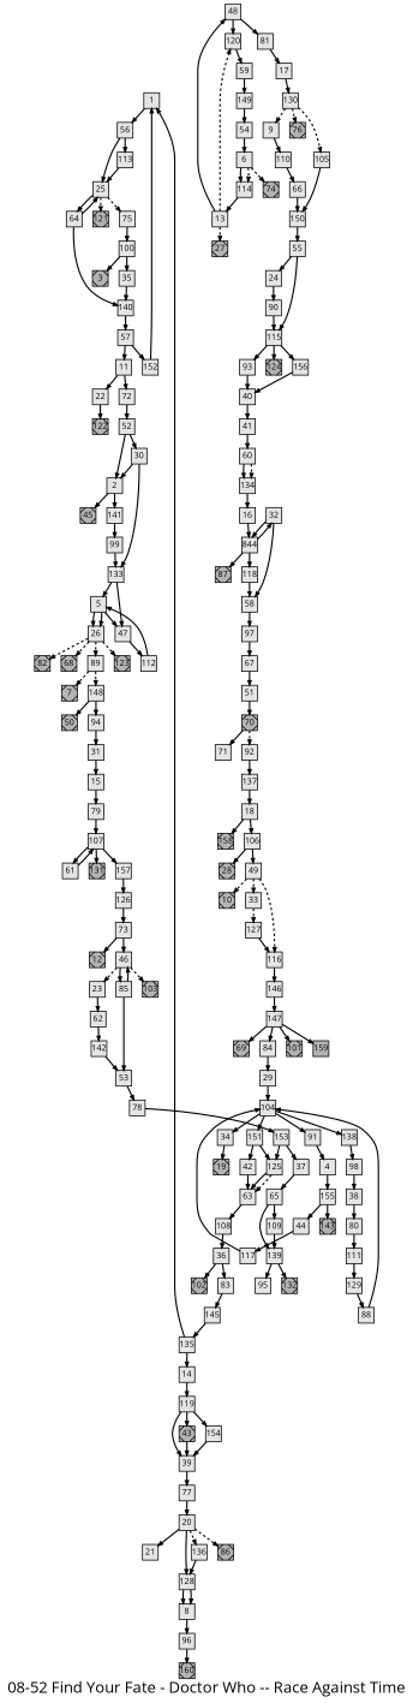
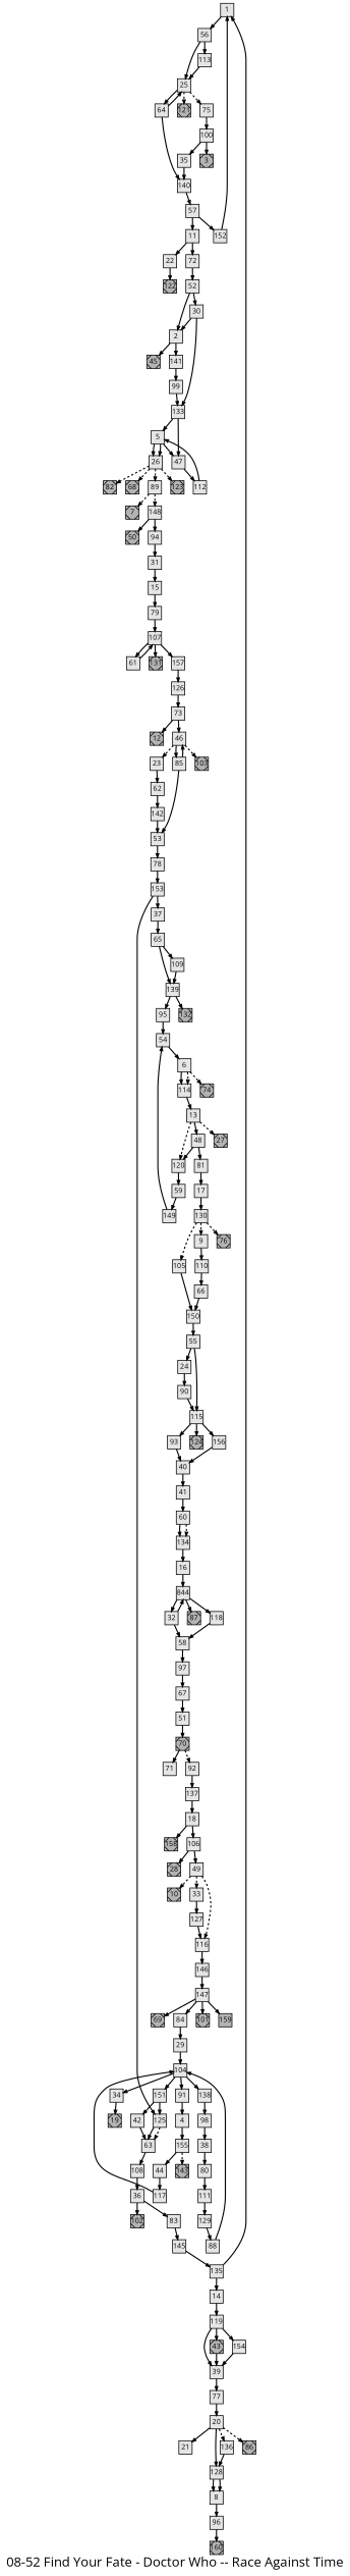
  digraph {
    fontname="Open Sans"
    fontsize=36
    label="08-52 Find Your Fate - Doctor Who -- Race Against Time"
    nodesep=0.35
    ordering=out
    rankdir=TB
    ranksep=0.45
    node [fillcolor=grey90 fixedsize=true fontname="Open Sans" fontsize=20 labelfloat=true margin="0,0" penwidth=2 regular=true shape=rect style=filled]
    edge [fontname="Open Sans" fontsize=12 labelfloat=true penwidth=3]
    1
    56
    25
    113
    64
    121 [fillcolor=grey70 shape=Msquare]
    75
    45 [fillcolor=grey70 shape=Msquare]
    2
    141
    99
    133
    3 [fillcolor=grey70 shape=Msquare]
    4
    155
    44
    143 [fillcolor=grey70 shape=Msquare]
    117
    5
    26
    47
    82 [fillcolor=grey70 shape=Msquare]
    68 [fillcolor=grey70 shape=Msquare]
    89
    123 [fillcolor=grey70 shape=Msquare]
    112
    7 [fillcolor=grey70 shape=Msquare]
    148
    6
    114
    74 [fillcolor=grey70 shape=Msquare]
    13
    48
    27 [fillcolor=grey70 shape=Msquare]
    120
    8
    96
    160 [fillcolor=grey70 shape=Msquare]
    9
    110
    66
    150
    10 [fillcolor=grey70 shape=Msquare]
    11
    22
    72
    122 [fillcolor=grey70 shape=Msquare]
    52
    30
    12 [fillcolor=grey70 shape=Msquare]
    81
    59
    17
    149
    14
    119
    39
    43 [fillcolor=grey70 shape=Msquare]
    154
    77
    15
    79
    107
    61
    131 [fillcolor=grey70 shape=Msquare]
    157
    n67 [label=844]
    16
    32
    87 [fillcolor=grey70 shape=Msquare]
    118
    58
    130
    76 [fillcolor=grey70 shape=Msquare]
    105
    158 [fillcolor=grey70 shape=Msquare]
    18
    106
    28 [fillcolor=grey70 shape=Msquare]
    49
    33
    116
    19 [fillcolor=grey70 shape=Msquare]
    20
    21
    128
    136
    86 [fillcolor=grey70 shape=Msquare]
    23
    62
    142
    53
    24
    90
    115
    93
    124 [fillcolor=grey70 shape=Msquare]
    156
    140
    100
    57
    35
    50 [fillcolor=grey70 shape=Msquare]
    94
    29
    104
    34
    151
    91
    138
    42
    125
    98
    31
    97
    67
    127
    146
    152
    102 [fillcolor=grey70 shape=Msquare]
    36
    83
    145
    135
    37
    65
    139
    109
    95
    132 [fillcolor=grey70 shape=Msquare]
    38
    80
    111
    129
    40
    41
    60
    134
    63
    108
    46
    85
    103 [fillcolor=grey70 shape=Msquare]
    78
    147
    70 [fillcolor=grey70 shape=Msquare]
    71
    92
    51
    137
    153
    54
    55
    126
    69 [fillcolor=grey70 shape=Msquare]
    73
    88
    84
    101 [fillcolor=grey70 shape=Msquare]
    159 [fillcolor=grey70 shape=box]
    1 -> 56
    56 -> 25
    56 -> 113
    25 -> 64
    25 -> 121 [arrowtail=tee style=dashed]
    25 -> 75 [arrowtail=tee style=dashed]
    113 -> 25
    64 -> 25
    64 -> 140
    75 -> 100
    2 -> 45
    2 -> 141
    141 -> 99
    99 -> 133
    133 -> 5
    133 -> 47
    4 -> 155
    155 -> 44
-   155 -> 143
+   155 -> 143 [style=dashed]
    44 -> 117
    117 -> 104
    5 -> 26
    5 -> 26
    5 -> 47
    26 -> 82 [arrowtail=tee style=dashed]
    26 -> 68 [arrowtail=tee style=dashed]
    26 -> 89 [arrowtail=tee style=dashed]
    26 -> 123 [arrowtail=tee style=dashed]
    47 -> 112
    89 -> 7 [arrowtail=tee style=dashed]
    89 -> 148 [arrowtail=tee style=dashed]
    112 -> 5
    148 -> 50
    148 -> 94
    6 -> 114
    6 -> 114 [arrowtail=tee style=dashed]
    6 -> 74 [arrowtail=tee style=dashed]
    114 -> 13
    13 -> 48
    13 -> 27 [arrowtail=tee style=dashed]
    13 -> 120 [arrowtail=tee style=dashed]
    48 -> 120
    48 -> 81
    120 -> 59
    8 -> 96
    96 -> 160
    9 -> 110
    110 -> 66
    66 -> 150
    150 -> 55
    11 -> 22
    11 -> 72
    22 -> 122
    72 -> 52
    52 -> 2
    52 -> 30
    30 -> 2
    30 -> 133
    81 -> 17
    59 -> 149
    17 -> 130
    149 -> 54
    14 -> 119
    119 -> 39
    119 -> 43
    119 -> 154
    39 -> 77
    43 -> 39
    154 -> 39
    77 -> 20
    15 -> 79
    79 -> 107
    107 -> 61
    107 -> 131
    107 -> 157
    61 -> 107
    157 -> 126
    n67 -> 32
    n67 -> 87
    n67 -> 118
    16 -> n67
    32 -> n67
    32 -> 58
    118 -> 58
    58 -> 97
    130 -> 9 [arrowtail=tee style=dashed]
    130 -> 76 [arrowtail=tee style=dashed]
    130 -> 105 [arrowtail=tee style=dashed]
    105 -> 150
    18 -> 158
    18 -> 106
    106 -> 28
    106 -> 49
    49 -> 10 [arrowtail=tee style=dashed]
    49 -> 33 [arrowtail=tee style=dashed]
    49 -> 116 [arrowtail=tee style=dashed]
-   33 -> 127 [style=dashed]
+   33 -> 127
    116 -> 146
    20 -> 21
    20 -> 128
    20 -> 136 [arrowtail=tee style=dashed]
    20 -> 86 [arrowtail=tee style=dashed]
    128 -> 8
    128 -> 8
    136 -> 128
    23 -> 62
    62 -> 142
    142 -> 53
    53 -> 78
    24 -> 90
    90 -> 115
    115 -> 93
    115 -> 124
    115 -> 156
    93 -> 40
    156 -> 40
    140 -> 57
    100 -> 3
    100 -> 35
    57 -> 11
    57 -> 152
    35 -> 140
    94 -> 31
    29 -> 104
    104 -> 34
    104 -> 151
    104 -> 91
    104 -> 138
    34 -> 19
    151 -> 42
    151 -> 125
    91 -> 4
    138 -> 98
    42 -> 63
    125 -> 63
    125 -> 63 [arrowtail=tee style=dashed]
    98 -> 38
    31 -> 15
    97 -> 67
    67 -> 51
    127 -> 116
    146 -> 147
    152 -> 1
    36 -> 102
    36 -> 83
    83 -> 145
    145 -> 135
    135 -> 1
    135 -> 14
    37 -> 65
    65 -> 139
    65 -> 109
    139 -> 95
    139 -> 132
    109 -> 139
+   95 -> 54
    38 -> 80
    80 -> 111
    111 -> 129
    129 -> 88
    40 -> 41
    41 -> 60
    60 -> 134
    60 -> 134 [arrowtail=tee style=dashed]
    134 -> 16
    63 -> 108
    108 -> 36
    46 -> 23 [arrowtail=tee style=dashed]
    46 -> 85
    46 -> 103 [arrowtail=tee style=dashed]
    85 -> 53
    85 -> 46
    78 -> 153
    147 -> 69
    147 -> 84
    147 -> 101
    147 -> 159
    70 -> 71
    70 -> 92 [arrowtail=tee style=dashed]
    92 -> 137
    51 -> 70
    137 -> 18
    153 -> 125
    153 -> 37
    54 -> 6
    55 -> 24
    55 -> 115
    126 -> 73
    73 -> 12
    73 -> 46
    88 -> 104
    84 -> 29
  }
